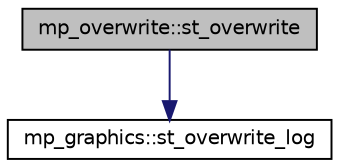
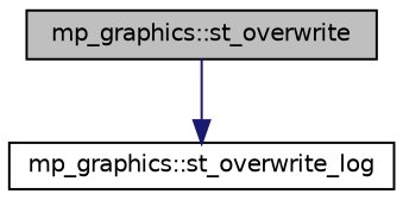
  digraph {
    rankdir=TB
    node [color=black fontname=Helvetica fontsize=10 shape=record style=filled]
-   n1 [fillcolor=grey75 fontcolor=black height=0.2 label="mp_overwrite::st_overwrite" width=0.4]
+   n1 [fillcolor=grey75 fontcolor=black height=0.2 label="mp_graphics::st_overwrite" width=0.4]
    n2 [fillcolor=white height=0.2 label="mp_graphics::st_overwrite_log" width=0.4]
    n1 -> n2 [color=midnightblue fontname=Helvetica fontsize=10 labelfontname=Helvetica labelfontsize=10 style=solid]
  }
